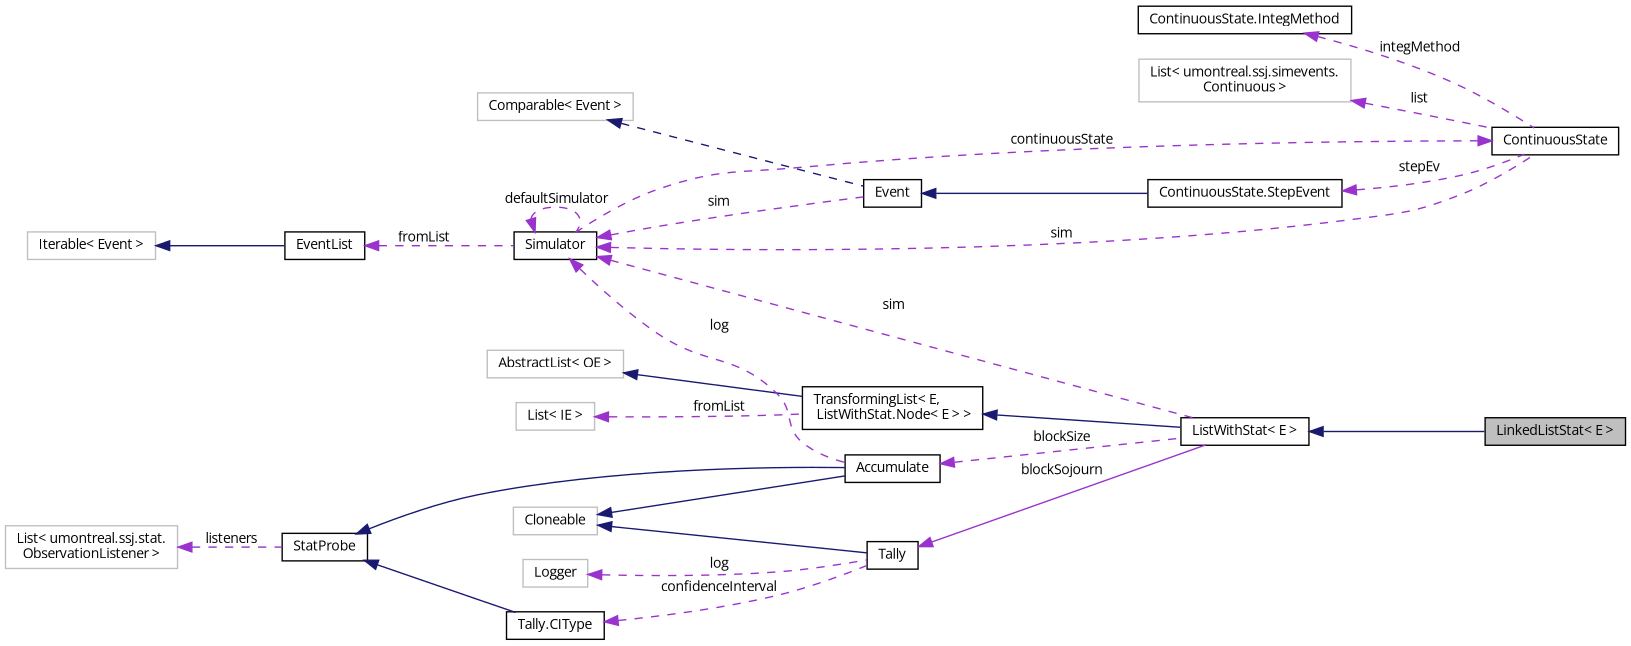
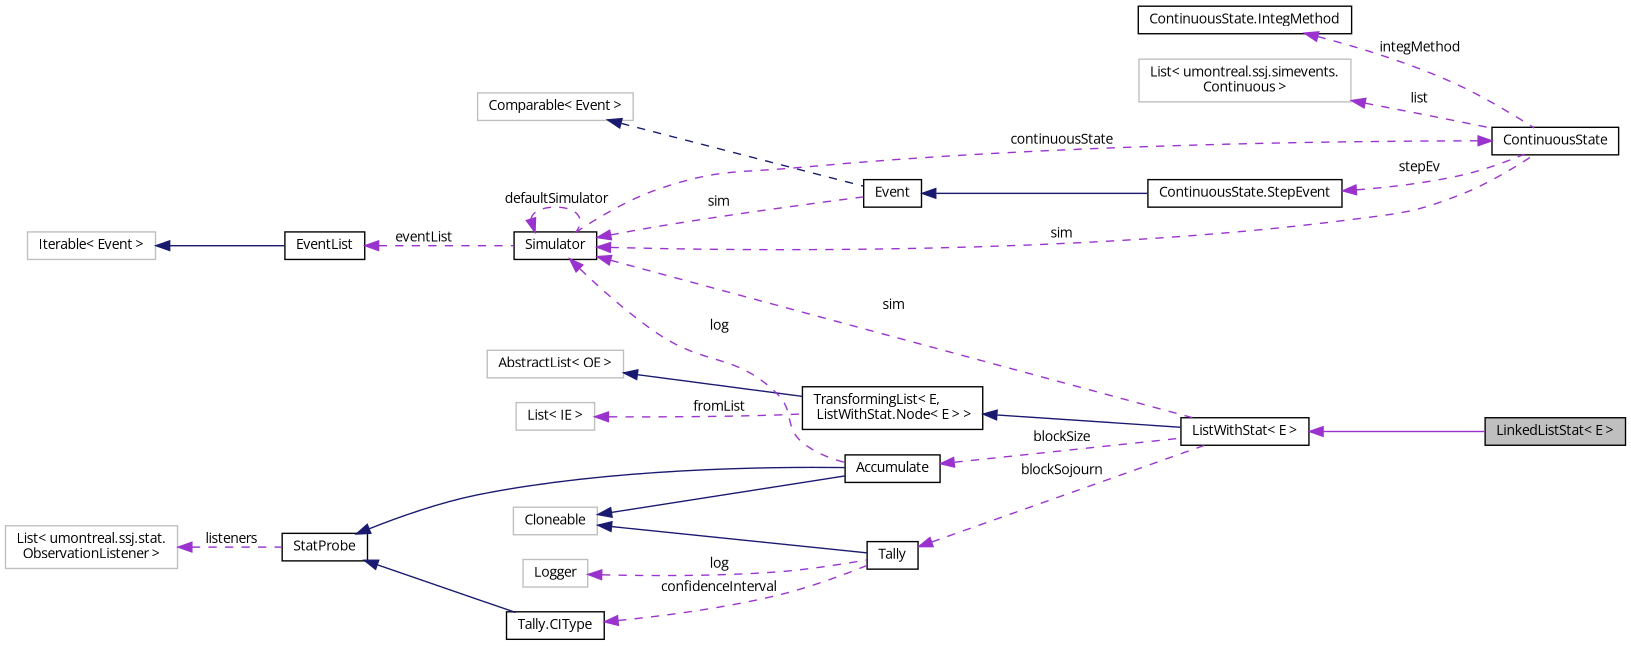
  digraph {
    fontname="Open Sans"
    rankdir=LR
    node [color=black fontname="Open Sans" fontsize=10 shape=record]
    edge [color=darkorchid3 dir=back fontname="Open Sans" fontsize=10 labelfontname=Helvetica labelfontsize=10 style=dashed]
    n1 [fillcolor=grey75 fontcolor=black height=0.2 label="LinkedListStat\< E \>" style=filled width=0.4]
    n2 [height=0.2 label="ListWithStat\< E \>" width=0.4]
    n3 [height=0.2 label="TransformingList\< E,\l ListWithStat.Node\< E \> \>" width=0.4]
    n4 [color=grey75 height=0.2 label="AbstractList\< OE \>" width=0.4]
    n5 [color=grey75 height=0.2 label="List\< IE \>" width=0.4]
    n6 [height=0.2 label=Simulator width=0.4]
    n7 [height=0.2 label=ContinuousState width=0.4]
    n8 [height=0.2 label=Event width=0.4]
    n9 [height=0.2 label=Accumulate width=0.4]
    n10 [height=0.2 label="ContinuousState.StepEvent" width=0.4]
    n11 [height=0.2 label=EventList width=0.4]
    n12 [color=grey75 height=0.2 label="Iterable\< Event \>" width=0.4]
    n13 [height=0.2 label="ContinuousState.IntegMethod" width=0.4]
    n14 [color=grey75 height=0.2 label="List\< umontreal.ssj.simevents.\lContinuous \>" width=0.4]
    n15 [color=grey75 height=0.2 label="Comparable\< Event \>" width=0.4]
    n16 [height=0.2 label=Tally width=0.4]
    n17 [height=0.2 label=StatProbe width=0.4]
    n18 [height=0.2 label="Tally.CIType" width=0.4]
    n19 [color=grey75 height=0.2 label="List\< umontreal.ssj.stat.\lObservationListener \>" width=0.4]
    n20 [color=grey75 height=0.2 label=Cloneable width=0.4]
    n21 [color=grey75 height=0.2 label=Logger width=0.4]
-   n2 -> n1 [color=midnightblue style=solid]
+   n2 -> n1 [style=solid]
    n3 -> n2 [color=midnightblue style=solid]
    n4 -> n3 [color=midnightblue style=solid]
    n5 -> n3 [label=" fromList"]
    n6 -> n2 [label=" sim"]
    n6 -> n6 [label=" defaultSimulator"]
    n6 -> n7 [label=" sim"]
    n6 -> n8 [label=" sim"]
    n6 -> n9 [label=" log"]
    n7 -> n6 [label=" continuousState"]
    n8 -> n10 [color=midnightblue style=solid]
    n9 -> n2 [label=" blockSize"]
    n10 -> n7 [label=" stepEv"]
-   n11 -> n6 [label=" fromList"]
+   n11 -> n6 [label=" eventList"]
    n12 -> n11 [color=midnightblue style=solid]
    n13 -> n7 [label=" integMethod"]
    n14 -> n7 [label=" list"]
    n15 -> n8 [color=midnightblue]
-   n16 -> n2 [label=" blockSojourn" style=solid]
+   n16 -> n2 [label=" blockSojourn"]
    n17 -> n9 [color=midnightblue style=solid]
    n17 -> n18 [color=midnightblue style=solid]
    n18 -> n16 [label=" confidenceInterval"]
    n19 -> n17 [label=" listeners"]
    n20 -> n9 [color=midnightblue style=solid]
    n20 -> n16 [color=midnightblue style=solid]
    n21 -> n16 [label=" log"]
  }
